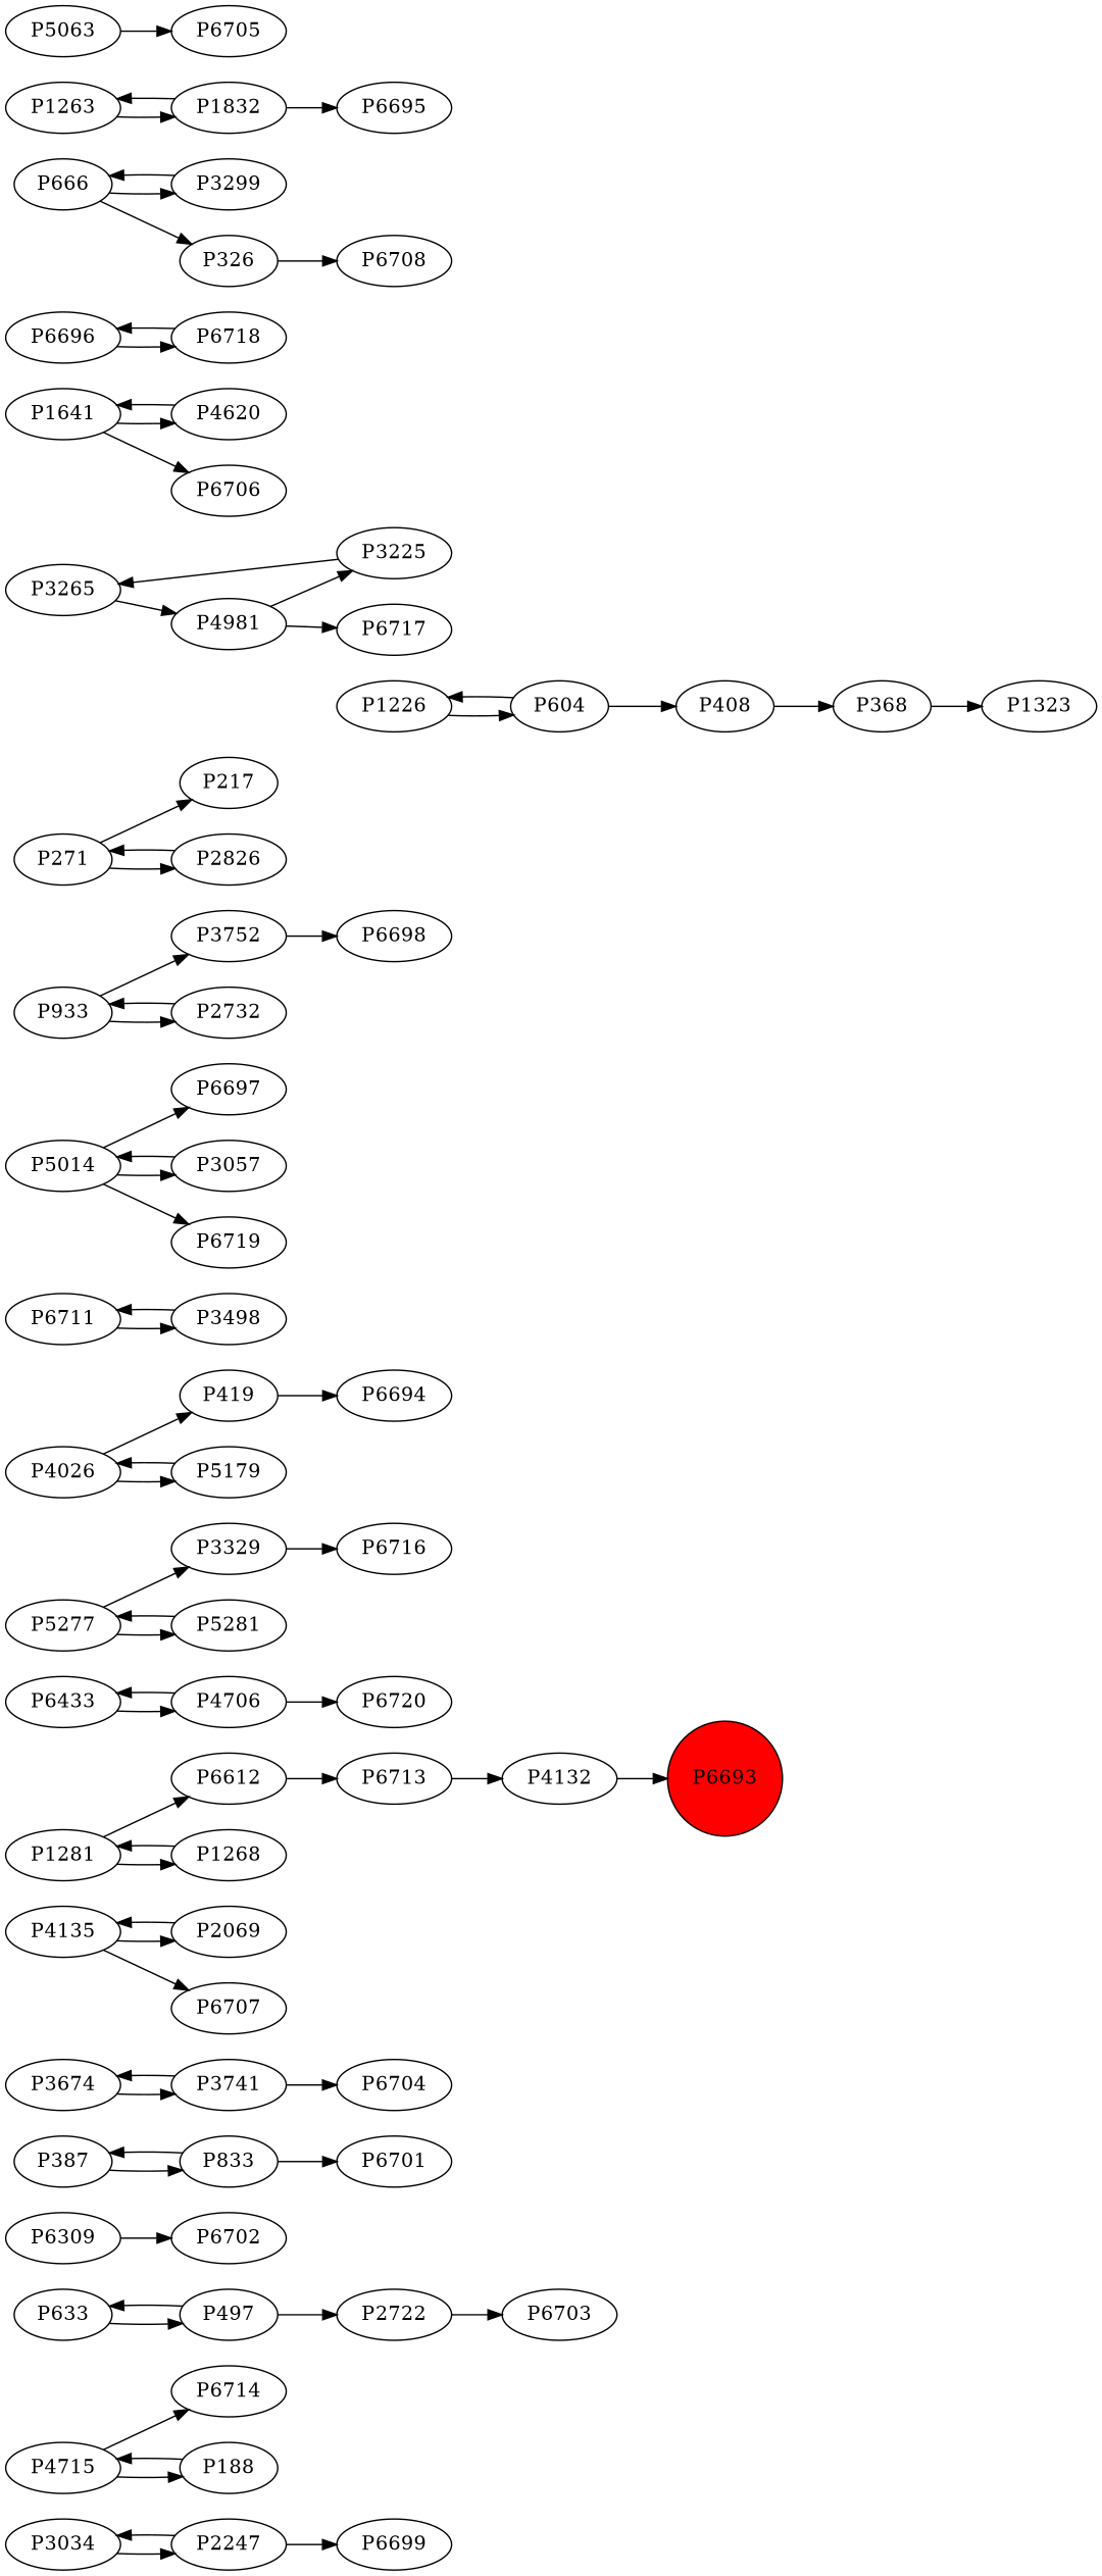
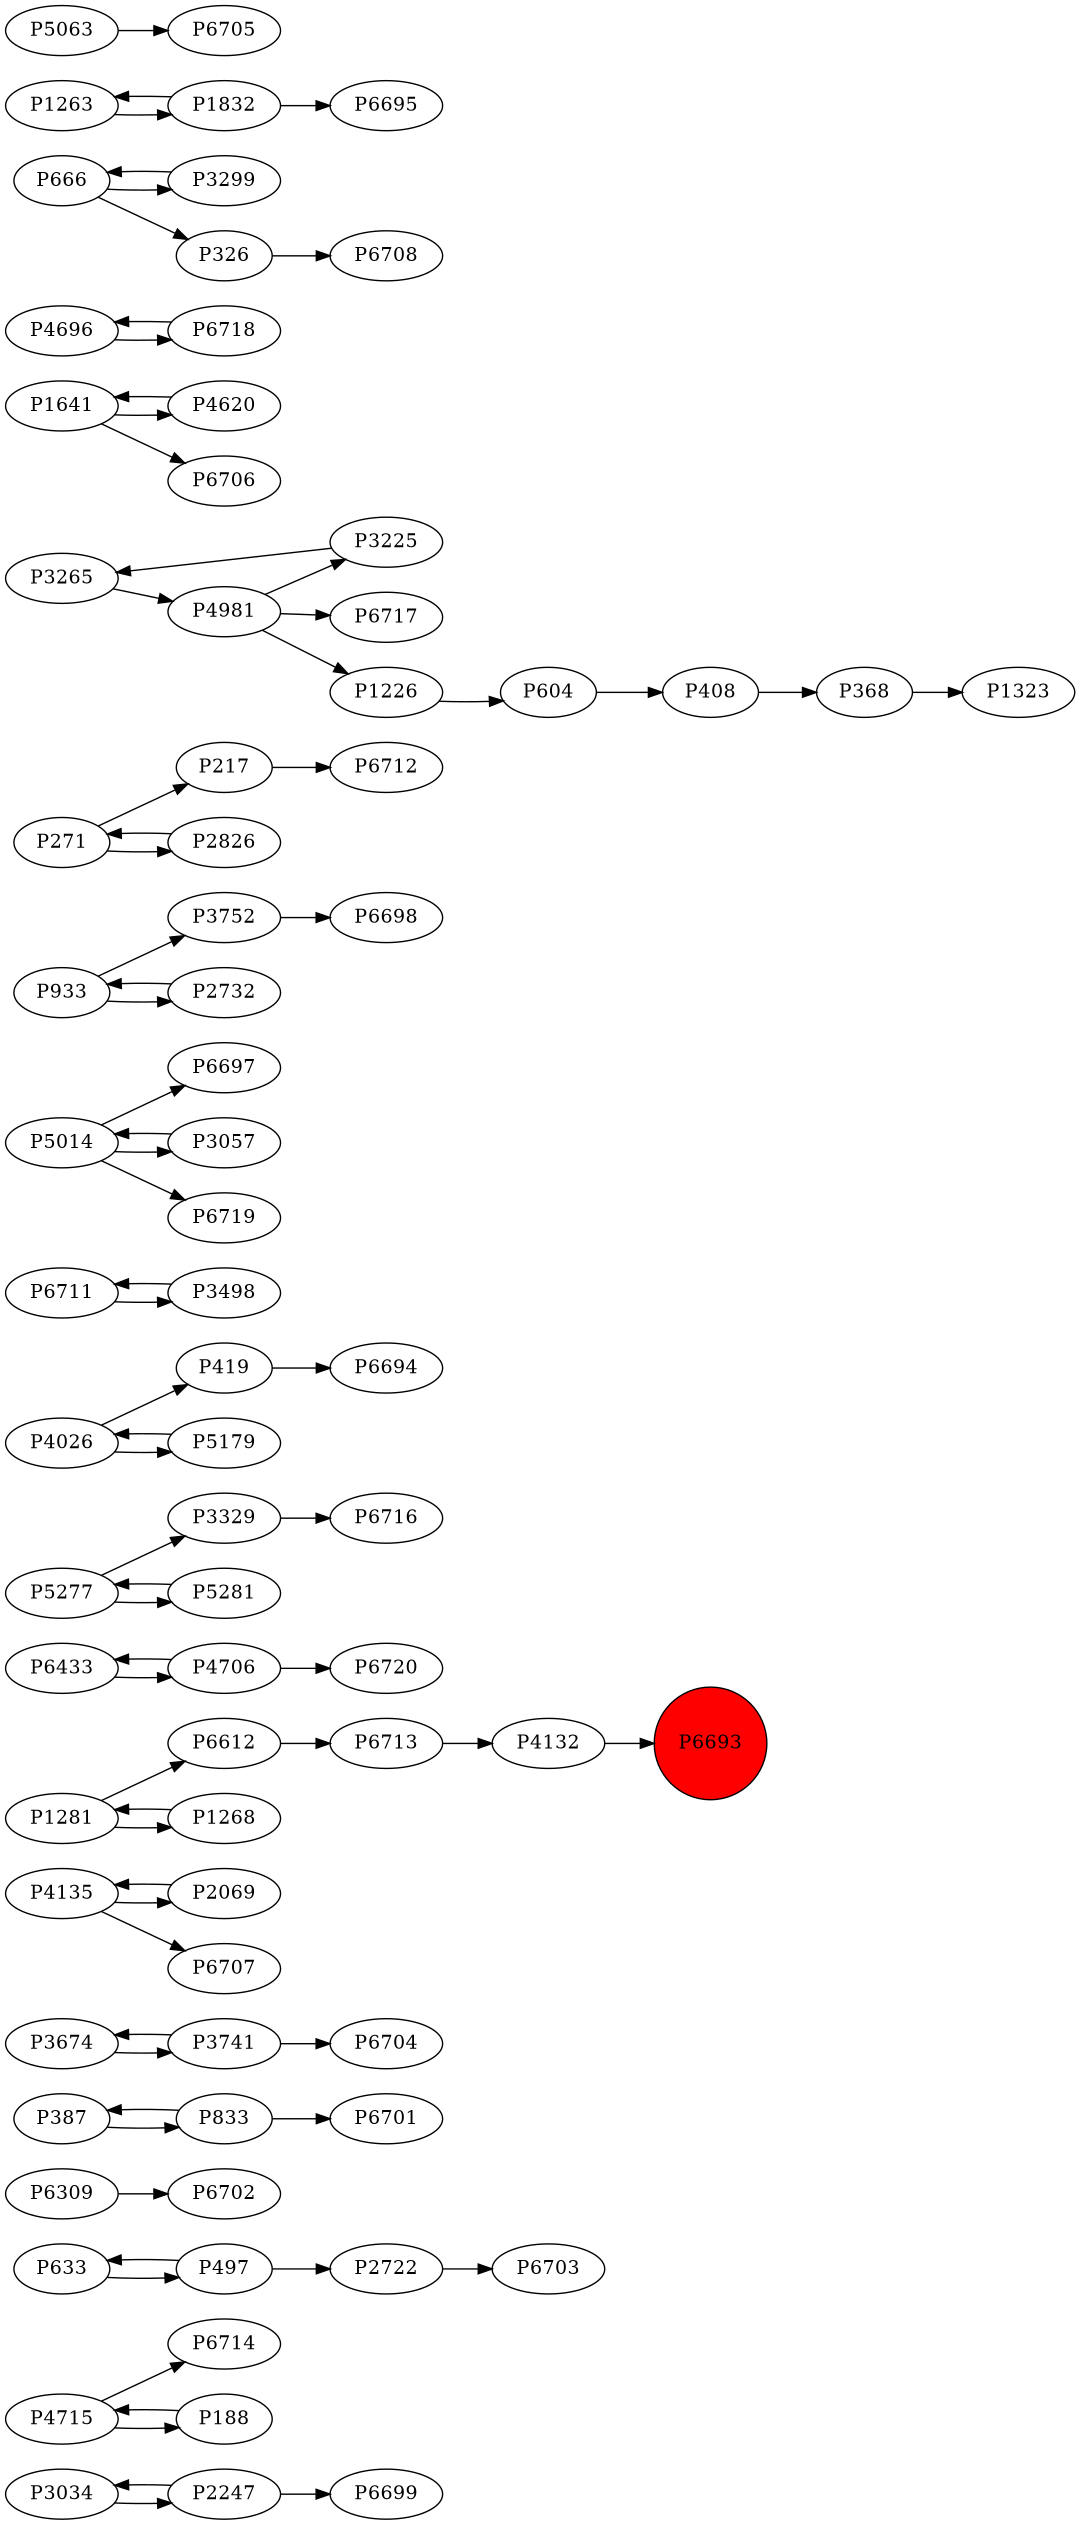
  digraph {
    rankdir=LR
    P3034
    P2247
    P6699
    P4715
    P6714
    P188
    P633
    P497
    P2722
    P6703
    P6309
    P6702
    P387
    P833
    P6701
    P3674
    P3741
    P6704
    P4135
    P2069
    P6707
    P6612
    P6713
    P4132
    P6693 [fillcolor=red shape=circle style=filled]
    P6433
    P4706
    P6720
    P5277
    P3329
    P5281
    P6716
    P4026
    P419
    P5179
    P6694
    P6711
    P3498
    P5014
    P6697
    P3057
    P6719
    P933
    P3752
    P2732
    P6698
    P217
+   P6712
    P3265
    P4981
    P3225
    P6717
    P408
    P368
    P1323
    P1641
    P4620
    P6706
-   P6696
+   P6696 [label=P4696]
    P6718
    P271
    P2826
    P666
    P3299
    P326
    P6708
    P1281
    P1268
    P1263
    P1832
    P6695
    P604
    P1226
    P5063
    P6705
    P3034 -> P2247
    P2247 -> P3034
    P2247 -> P6699
    P4715 -> P6714
    P4715 -> P188
    P188 -> P4715
    P633 -> P497
    P497 -> P633
    P497 -> P2722
    P2722 -> P6703
    P6309 -> P6702
    P387 -> P833
    P833 -> P387
    P833 -> P6701
    P3674 -> P3741
    P3741 -> P3674
    P3741 -> P6704
    P4135 -> P2069
    P4135 -> P6707
    P2069 -> P4135
    P6612 -> P6713
    P6713 -> P4132
    P4132 -> P6693
    P6433 -> P4706
    P4706 -> P6433
    P4706 -> P6720
    P5277 -> P3329
    P5277 -> P5281
    P3329 -> P6716
    P5281 -> P5277
    P4026 -> P419
    P4026 -> P5179
    P419 -> P6694
    P5179 -> P4026
    P6711 -> P3498
    P3498 -> P6711
    P5014 -> P6697
    P5014 -> P3057
    P5014 -> P6719
    P3057 -> P5014
    P933 -> P3752
    P933 -> P2732
    P3752 -> P6698
    P2732 -> P933
+   P217 -> P6712
    P3265 -> P4981
    P4981 -> P3225
    P4981 -> P6717
    P3225 -> P3265
    P408 -> P368
    P368 -> P1323
    P1641 -> P4620
    P1641 -> P6706
    P4620 -> P1641
    P6696 -> P6718
    P6718 -> P6696
    P271 -> P217
    P271 -> P2826
    P2826 -> P271
    P666 -> P3299
    P666 -> P326
    P3299 -> P666
    P326 -> P6708
    P1281 -> P6612
    P1281 -> P1268
    P1268 -> P1281
    P1263 -> P1832
    P1832 -> P1263
    P1832 -> P6695
    P604 -> P408
-   P604 -> P1226
+   P4981 -> P1226
    P1226 -> P604
    P5063 -> P6705
  }
